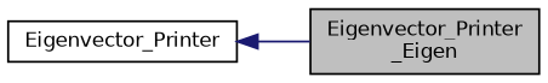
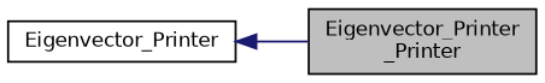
  digraph {
    rankdir=LR
    node [color=black fontname=Helvetica fontsize=10 shape=record style=filled]
-   n1 [fillcolor=grey75 fontcolor=black height=0.2 label="Eigenvector_Printer\l_Eigen" width=0.4]
+   n1 [fillcolor=grey75 fontcolor=black height=0.2 label="Eigenvector_Printer\l_Printer" width=0.4]
    n2 [fillcolor=white height=0.2 label=Eigenvector_Printer width=0.4]
    n2 -> n1 [color=midnightblue dir=back fontname=Helvetica fontsize=10 labelfontname=Helvetica labelfontsize=10 style=solid]
  }
